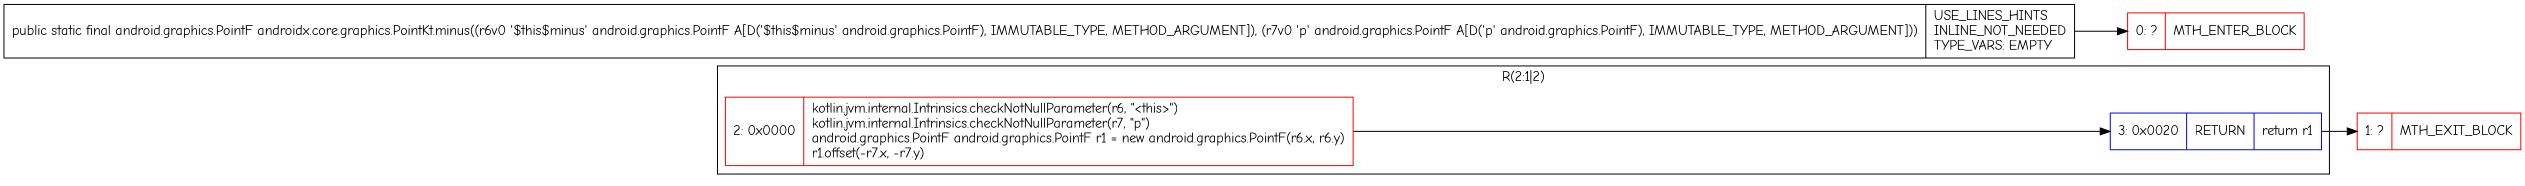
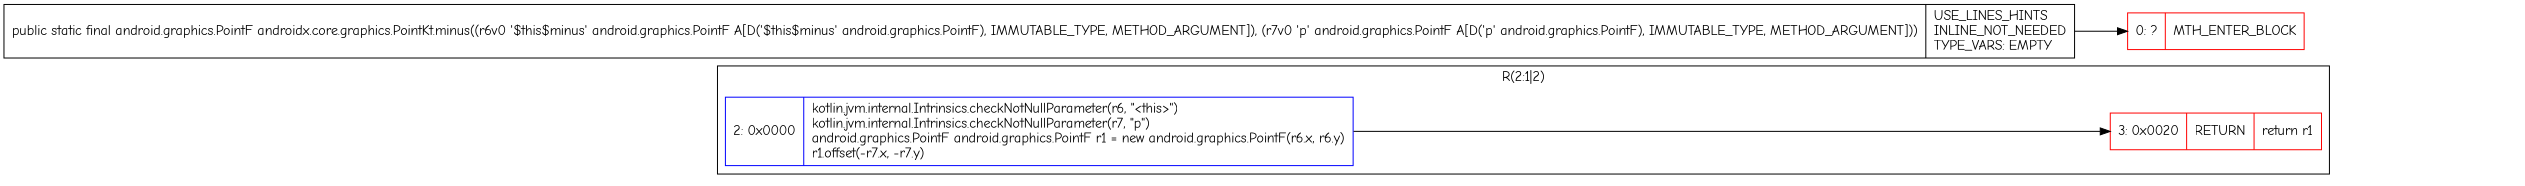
  digraph {
    fontname="Comic Neue"
    rankdir=LR
    node [color=blue fontname="Comic Neue" shape=record]
    edge [fontname="Comic Neue"]
-   n1 [color=red label="{2\:\ 0x0000|kotlin.jvm.internal.Intrinsics.checkNotNullParameter(r6, \"\<this\>\")\lkotlin.jvm.internal.Intrinsics.checkNotNullParameter(r7, \"p\")\landroid.graphics.PointF android.graphics.PointF r1 = new android.graphics.PointF(r6.x, r6.y)\lr1.offset(\-r7.x, \-r7.y)\l}"]
-   n2 [label="{3\:\ 0x0020|RETURN\l|return r1\l}"]
-   n3 [color=red label="{1\:\ ?|MTH_EXIT_BLOCK\l}"]
+   n1 [label="{2\:\ 0x0000|kotlin.jvm.internal.Intrinsics.checkNotNullParameter(r6, \"\<this\>\")\lkotlin.jvm.internal.Intrinsics.checkNotNullParameter(r7, \"p\")\landroid.graphics.PointF android.graphics.PointF r1 = new android.graphics.PointF(r6.x, r6.y)\lr1.offset(\-r7.x, \-r7.y)\l}"]
+   n2 [color=red label="{3\:\ 0x0020|RETURN\l|return r1\l}"]
    n4 [color=red label="{0\:\ ?|MTH_ENTER_BLOCK\l}"]
    n5 [label="{public static final android.graphics.PointF androidx.core.graphics.PointKt.minus((r6v0 '$this$minus' android.graphics.PointF A[D('$this$minus' android.graphics.PointF), IMMUTABLE_TYPE, METHOD_ARGUMENT]), (r7v0 'p' android.graphics.PointF A[D('p' android.graphics.PointF), IMMUTABLE_TYPE, METHOD_ARGUMENT]))  | USE_LINES_HINTS\lINLINE_NOT_NEEDED\lTYPE_VARS: EMPTY\l}" color=""]
    subgraph cluster_1 {
      label="R(2:1|2)"
      n1
      n2
    }
    n1 -> n2
-   n2 -> n3
    n5 -> n4
  }
